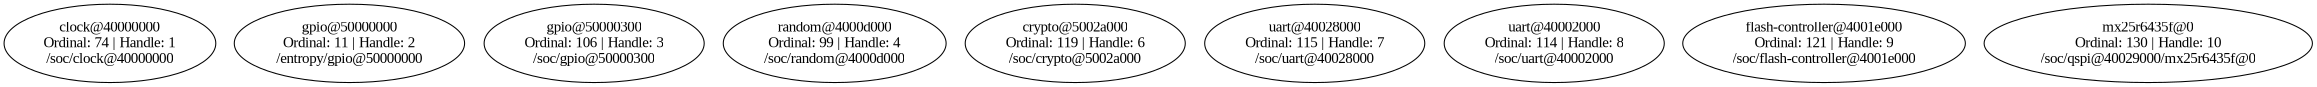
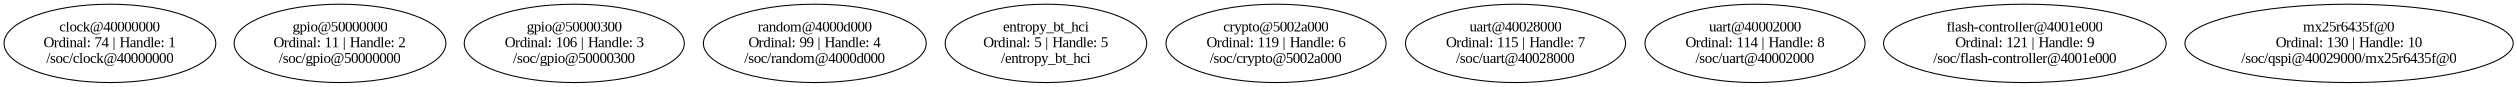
  digraph {
    fontname="Liberation Serif"
    node [fontname="Liberation Serif"]
    n1 [label="clock@40000000\nOrdinal: 74 | Handle: 1\n/soc/clock@40000000"]
-   n2 [label="gpio@50000000\nOrdinal: 11 | Handle: 2\n/entropy/gpio@50000000"]
+   n2 [label="gpio@50000000\nOrdinal: 11 | Handle: 2\n/soc/gpio@50000000"]
    n3 [label="gpio@50000300\nOrdinal: 106 | Handle: 3\n/soc/gpio@50000300"]
    n4 [label="random@4000d000\nOrdinal: 99 | Handle: 4\n/soc/random@4000d000"]
+   n5 [label="entropy_bt_hci\nOrdinal: 5 | Handle: 5\n/entropy_bt_hci"]
    n6 [label="crypto@5002a000\nOrdinal: 119 | Handle: 6\n/soc/crypto@5002a000"]
    n7 [label="uart@40028000\nOrdinal: 115 | Handle: 7\n/soc/uart@40028000"]
    n8 [label="uart@40002000\nOrdinal: 114 | Handle: 8\n/soc/uart@40002000"]
    n9 [label="flash-controller@4001e000\nOrdinal: 121 | Handle: 9\n/soc/flash-controller@4001e000"]
    n10 [label="mx25r6435f@0\nOrdinal: 130 | Handle: 10\n/soc/qspi@40029000/mx25r6435f@0"]
  }
